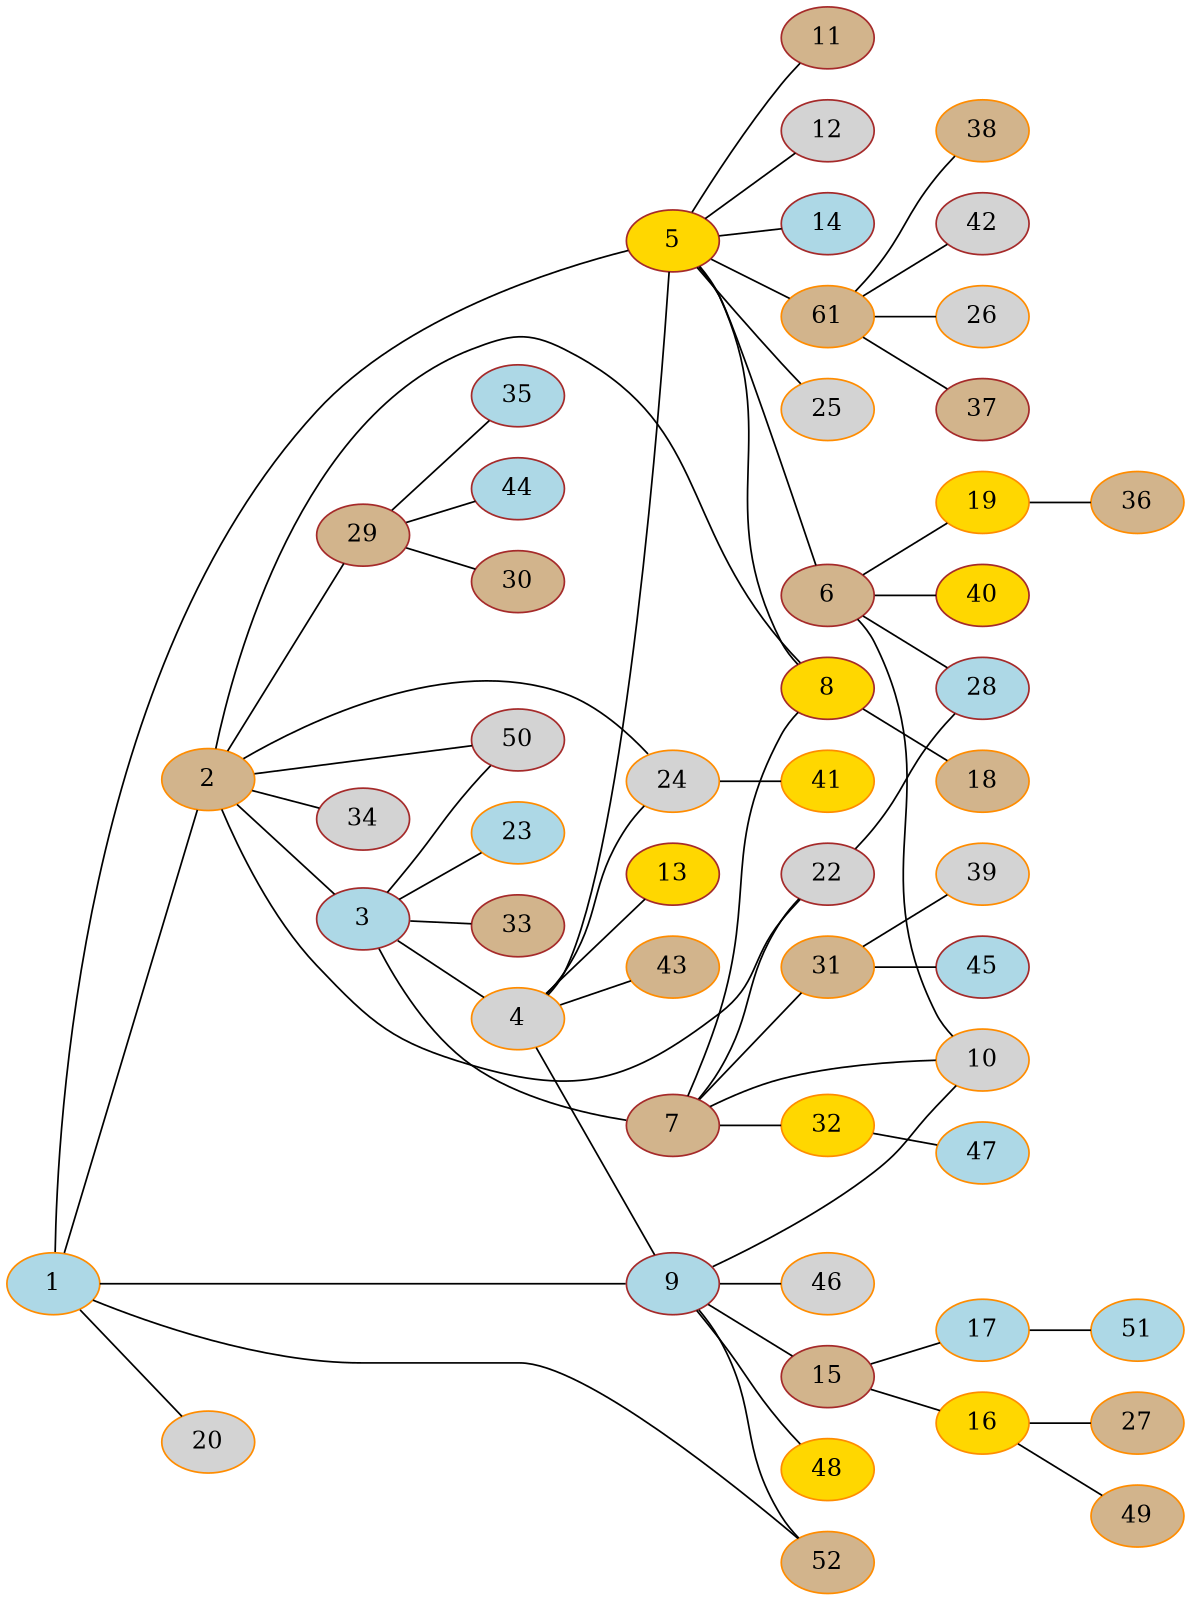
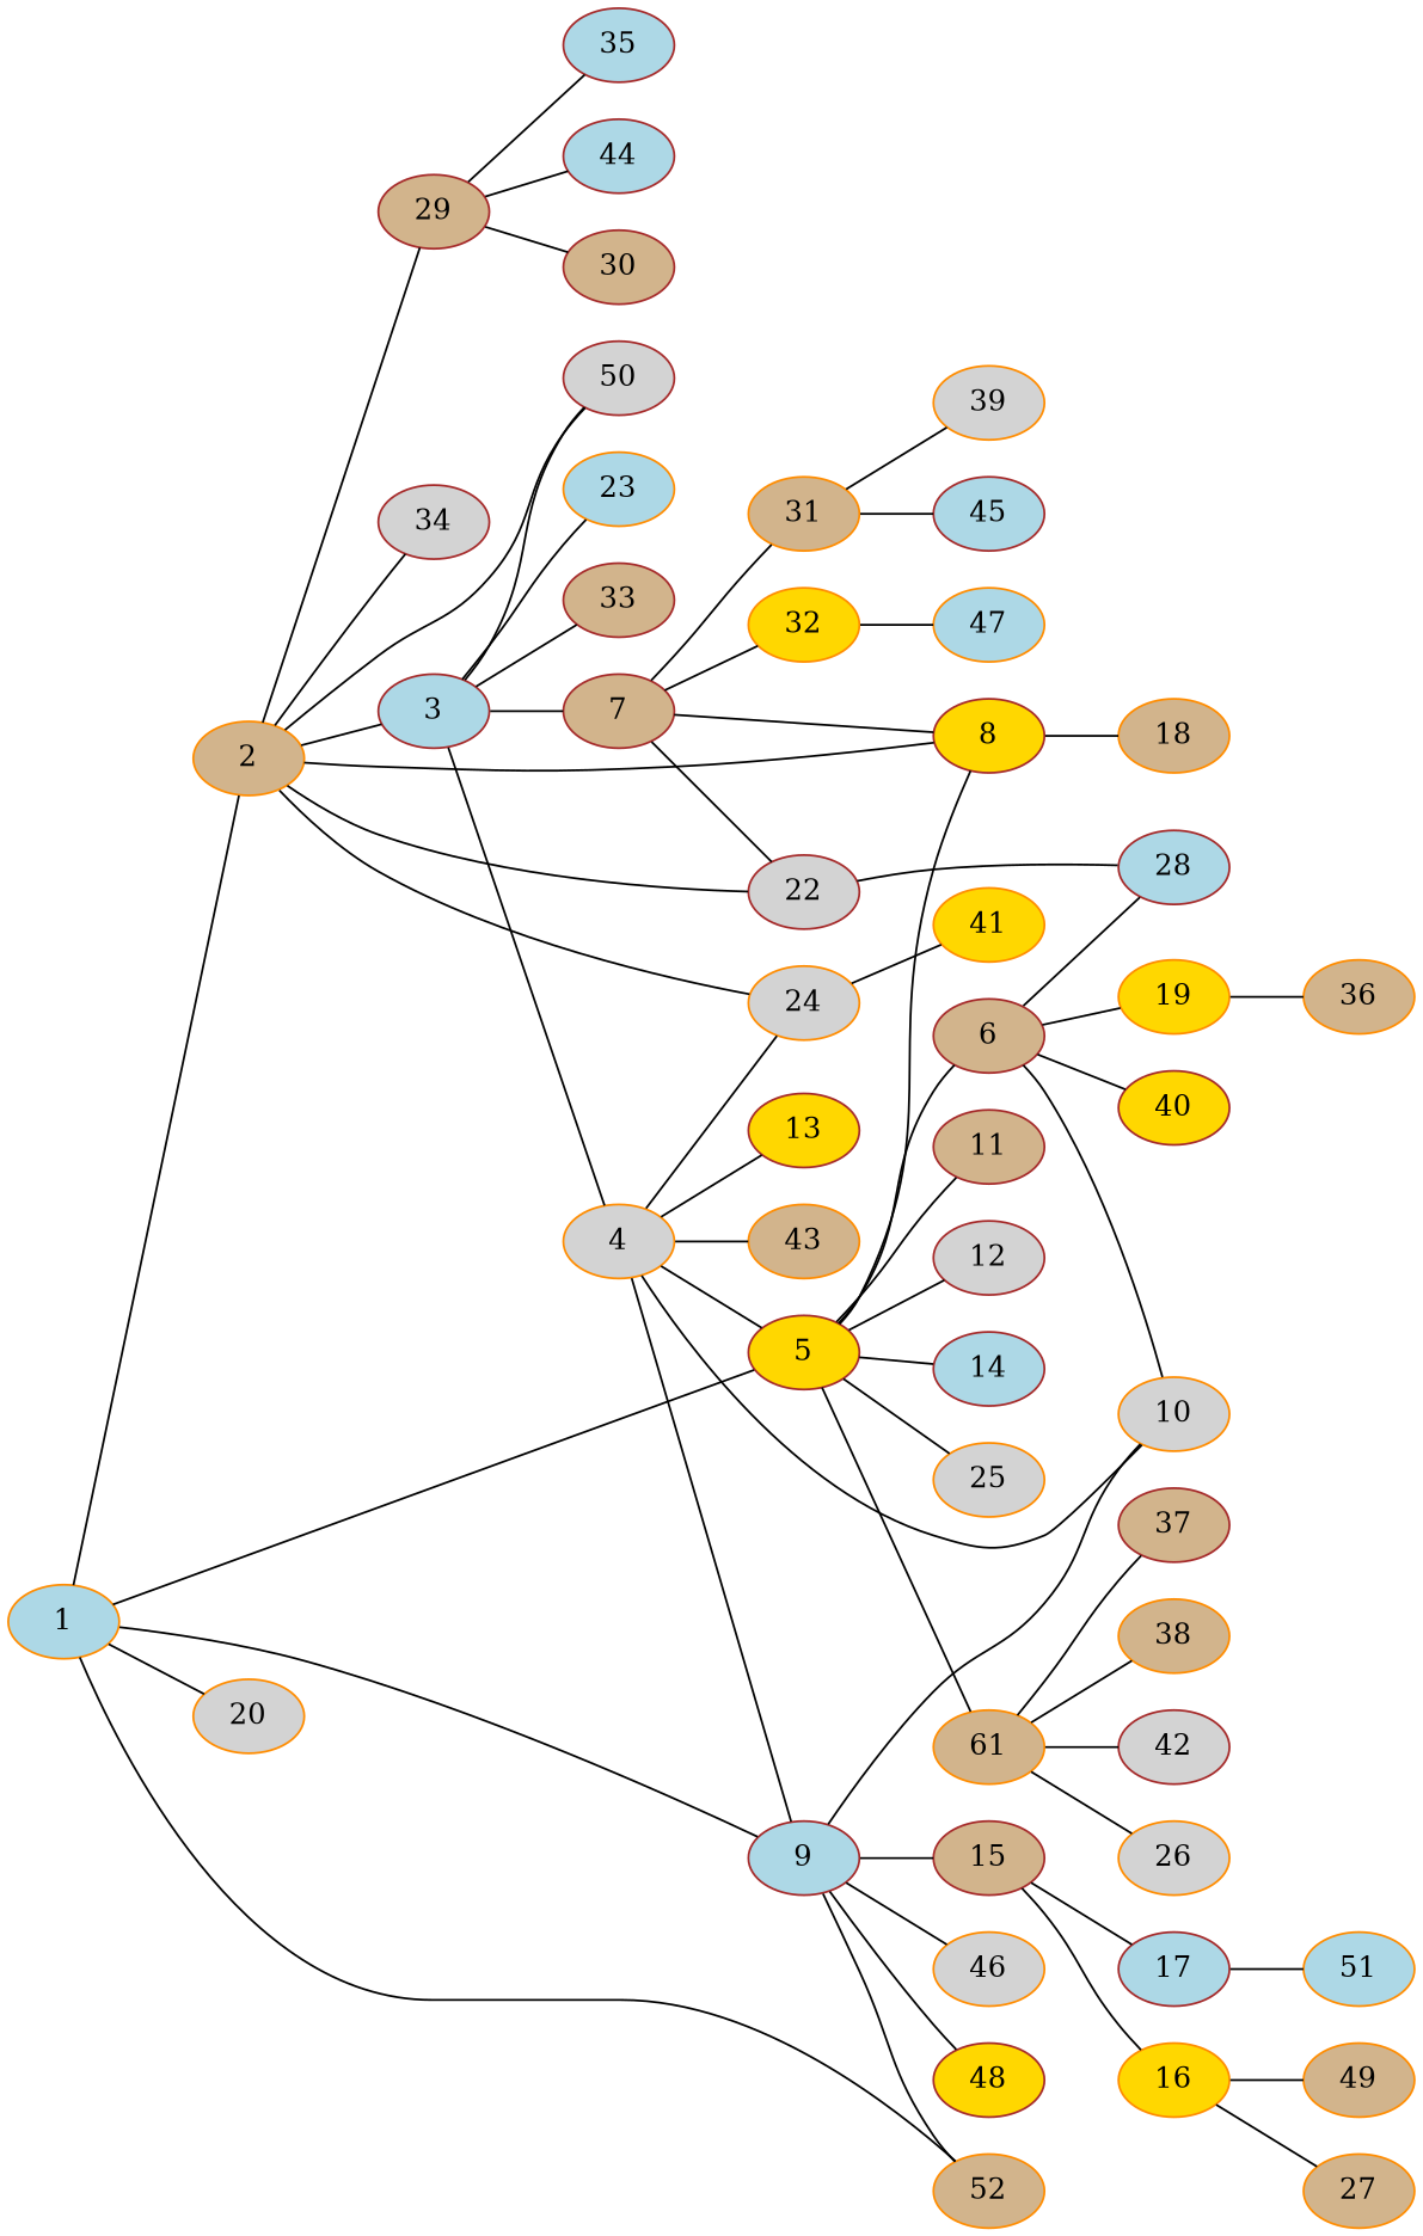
  graph {
    rankdir=LR
    node [color=darkorange fillcolor=tan style=filled]
    1 [fillcolor=lightblue]
    2
    5 [color=brown fillcolor=gold]
    9 [color=brown fillcolor=lightblue]
    20 [fillcolor=lightgrey]
    52
    3 [color=brown fillcolor=lightblue]
    8 [color=brown fillcolor=gold]
    22 [color=brown fillcolor=lightgrey]
    24 [fillcolor=lightgrey]
    29 [color=brown]
    34 [color=brown fillcolor=lightgrey]
    50 [color=brown fillcolor=lightgrey]
    6 [color=brown]
    11 [color=brown]
    12 [color=brown fillcolor=lightgrey]
    14 [color=brown fillcolor=lightblue]
    n18 [label=61]
    25 [fillcolor=lightgrey]
    10 [fillcolor=lightgrey]
    15 [color=brown]
    46 [fillcolor=lightgrey]
-   48 [fillcolor=gold]
+   48 [color=brown fillcolor=gold]
    4 [fillcolor=lightgrey]
    7 [color=brown]
    23 [fillcolor=lightblue]
    33 [color=brown]
    18
    28 [color=brown fillcolor=lightblue]
    41 [fillcolor=gold]
    30 [color=brown]
    35 [color=brown fillcolor=lightblue]
    44 [color=brown fillcolor=lightblue]
    13 [color=brown fillcolor=gold]
    43
    31
    32 [fillcolor=gold]
    19 [fillcolor=gold]
    40 [color=brown fillcolor=gold]
    26 [fillcolor=lightgrey]
    37 [color=brown]
    38
    42 [color=brown fillcolor=lightgrey]
    36
    39 [fillcolor=lightgrey]
    45 [color=brown fillcolor=lightblue]
    47 [fillcolor=lightblue]
    16 [fillcolor=gold]
-   17 [fillcolor=lightblue]
+   17 [color=brown fillcolor=lightblue]
    27
    49
    51 [fillcolor=lightblue]
    1 -- 2
    1 -- 5
    1 -- 9
    1 -- 20
    1 -- 52
    2 -- 3
    2 -- 8
    2 -- 22
    2 -- 24
    2 -- 29
    2 -- 34
    2 -- 50
    5 -- 8
    5 -- 6
    5 -- 11
    5 -- 12
    5 -- 14
    5 -- n18
    5 -- 25
    9 -- 52
    9 -- 10
    9 -- 15
    9 -- 46
    9 -- 48
    3 -- 50
    3 -- 4
    3 -- 7
    3 -- 23
    3 -- 33
    8 -- 18
    22 -- 28
    24 -- 41
    29 -- 30
    29 -- 35
    29 -- 44
    6 -- 10
    6 -- 28
    6 -- 19
    6 -- 40
    n18 -- 26
    n18 -- 37
    n18 -- 38
    n18 -- 42
    15 -- 16
    15 -- 17
    4 -- 5
    4 -- 9
    4 -- 24
    4 -- 13
    4 -- 43
    7 -- 8
    7 -- 22
-   7 -- 10
+   4 -- 10
    7 -- 31
    7 -- 32
    31 -- 39
    31 -- 45
    32 -- 47
    19 -- 36
    16 -- 27
    16 -- 49
    17 -- 51
  }
